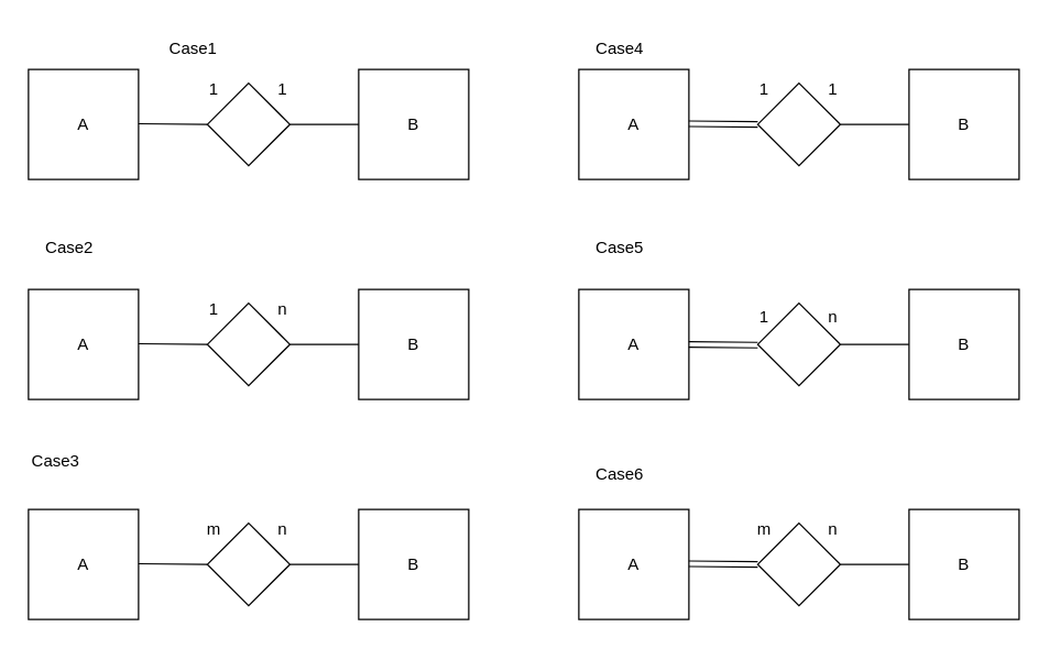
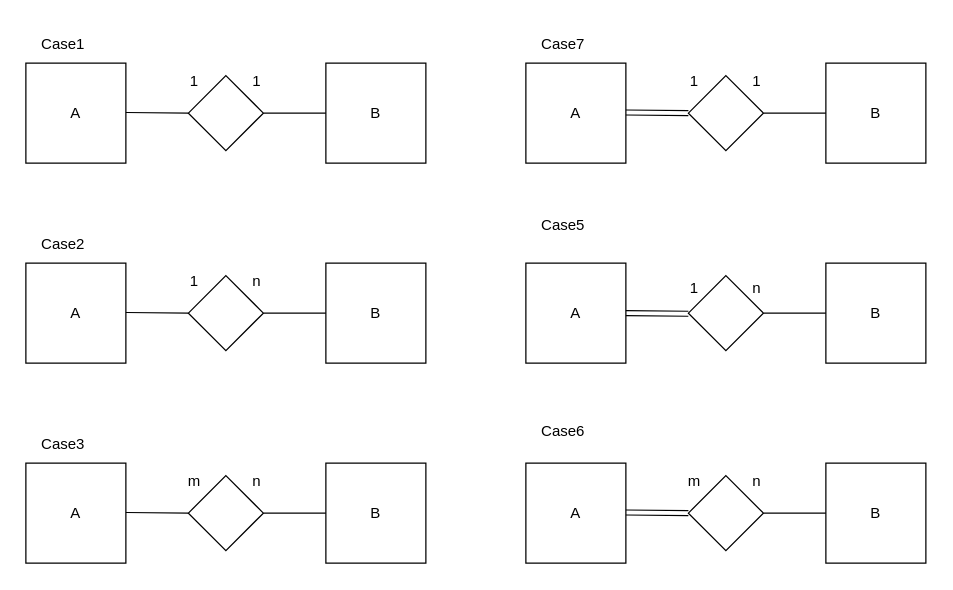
  <mxCell id="0" />
  <mxCell id="1" parent="0" />
  <mxCell id="2" value="" style="rounded=0;whiteSpace=wrap;html=1;" vertex="1" parent="1"><mxGeometry x="20" y="50" width="80" height="80" as="geometry" /></mxCell>
  <mxCell id="3" value="A" style="text;html=1;strokeColor=none;fillColor=none;align=center;verticalAlign=middle;whiteSpace=wrap;rounded=0;" vertex="1" parent="1"><mxGeometry x="30" y="75" width="60" height="30" as="geometry" /></mxCell>
  <mxCell id="4" value="" style="rounded=0;whiteSpace=wrap;html=1;" vertex="1" parent="1"><mxGeometry x="260" y="50" width="80" height="80" as="geometry" /></mxCell>
  <mxCell id="5" value="B" style="text;html=1;strokeColor=none;fillColor=none;align=center;verticalAlign=middle;whiteSpace=wrap;rounded=0;" vertex="1" parent="1"><mxGeometry x="270" y="75" width="60" height="30" as="geometry" /></mxCell>
  <mxCell id="6" style="edgeStyle=orthogonalEdgeStyle;rounded=0;orthogonalLoop=1;jettySize=auto;html=1;exitX=1;exitY=0.5;exitDx=0;exitDy=0;entryX=0;entryY=0.5;entryDx=0;entryDy=0;endArrow=none;endFill=0;" edge="1" parent="1" source="7" target="4"><mxGeometry relative="1" as="geometry" /></mxCell>
  <mxCell id="7" value="" style="rhombus;whiteSpace=wrap;html=1;" vertex="1" parent="1"><mxGeometry x="150" y="60" width="60" height="60" as="geometry" /></mxCell>
  <mxCell id="8" value="" style="endArrow=none;html=1;rounded=0;entryX=0;entryY=0.5;entryDx=0;entryDy=0;" edge="1" parent="1" target="7"><mxGeometry width="50" height="50" relative="1" as="geometry"><mxPoint x="100" y="89.5" as="sourcePoint" /><mxPoint x="140" y="90" as="targetPoint" /></mxGeometry></mxCell>
  <mxCell id="9" value="" style="rounded=0;whiteSpace=wrap;html=1;" vertex="1" parent="1"><mxGeometry x="20" y="210" width="80" height="80" as="geometry" /></mxCell>
  <mxCell id="10" value="A" style="text;html=1;strokeColor=none;fillColor=none;align=center;verticalAlign=middle;whiteSpace=wrap;rounded=0;" vertex="1" parent="1"><mxGeometry x="30" y="235" width="60" height="30" as="geometry" /></mxCell>
  <mxCell id="11" value="" style="rounded=0;whiteSpace=wrap;html=1;" vertex="1" parent="1"><mxGeometry x="260" y="210" width="80" height="80" as="geometry" /></mxCell>
  <mxCell id="12" value="B" style="text;html=1;strokeColor=none;fillColor=none;align=center;verticalAlign=middle;whiteSpace=wrap;rounded=0;" vertex="1" parent="1"><mxGeometry x="270" y="235" width="60" height="30" as="geometry" /></mxCell>
  <mxCell id="13" style="edgeStyle=orthogonalEdgeStyle;rounded=0;orthogonalLoop=1;jettySize=auto;html=1;exitX=1;exitY=0.5;exitDx=0;exitDy=0;entryX=0;entryY=0.5;entryDx=0;entryDy=0;endArrow=none;endFill=0;" edge="1" parent="1" source="14" target="11"><mxGeometry relative="1" as="geometry" /></mxCell>
  <mxCell id="14" value="" style="rhombus;whiteSpace=wrap;html=1;" vertex="1" parent="1"><mxGeometry x="150" y="220" width="60" height="60" as="geometry" /></mxCell>
  <mxCell id="15" value="" style="endArrow=none;html=1;rounded=0;entryX=0;entryY=0.5;entryDx=0;entryDy=0;" edge="1" parent="1" target="14"><mxGeometry width="50" height="50" relative="1" as="geometry"><mxPoint x="100" y="249.5" as="sourcePoint" /><mxPoint x="140" y="250" as="targetPoint" /></mxGeometry></mxCell>
  <mxCell id="16" value="" style="rounded=0;whiteSpace=wrap;html=1;" vertex="1" parent="1"><mxGeometry x="20" y="370" width="80" height="80" as="geometry" /></mxCell>
  <mxCell id="17" value="A" style="text;html=1;strokeColor=none;fillColor=none;align=center;verticalAlign=middle;whiteSpace=wrap;rounded=0;" vertex="1" parent="1"><mxGeometry x="30" y="395" width="60" height="30" as="geometry" /></mxCell>
  <mxCell id="18" value="" style="rounded=0;whiteSpace=wrap;html=1;" vertex="1" parent="1"><mxGeometry x="260" y="370" width="80" height="80" as="geometry" /></mxCell>
  <mxCell id="19" value="B" style="text;html=1;strokeColor=none;fillColor=none;align=center;verticalAlign=middle;whiteSpace=wrap;rounded=0;" vertex="1" parent="1"><mxGeometry x="270" y="395" width="60" height="30" as="geometry" /></mxCell>
  <mxCell id="20" style="edgeStyle=orthogonalEdgeStyle;rounded=0;orthogonalLoop=1;jettySize=auto;html=1;exitX=1;exitY=0.5;exitDx=0;exitDy=0;entryX=0;entryY=0.5;entryDx=0;entryDy=0;endArrow=none;endFill=0;" edge="1" parent="1" source="21" target="18"><mxGeometry relative="1" as="geometry" /></mxCell>
  <mxCell id="21" value="" style="rhombus;whiteSpace=wrap;html=1;" vertex="1" parent="1"><mxGeometry x="150" y="380" width="60" height="60" as="geometry" /></mxCell>
  <mxCell id="22" value="" style="endArrow=none;html=1;rounded=0;entryX=0;entryY=0.5;entryDx=0;entryDy=0;" edge="1" parent="1" target="21"><mxGeometry width="50" height="50" relative="1" as="geometry"><mxPoint x="100" y="409.5" as="sourcePoint" /><mxPoint x="140" y="410" as="targetPoint" /></mxGeometry></mxCell>
  <mxCell id="23" value="" style="rounded=0;whiteSpace=wrap;html=1;" vertex="1" parent="1"><mxGeometry x="420" y="50" width="80" height="80" as="geometry" /></mxCell>
  <mxCell id="24" value="A" style="text;html=1;strokeColor=none;fillColor=none;align=center;verticalAlign=middle;whiteSpace=wrap;rounded=0;" vertex="1" parent="1"><mxGeometry x="430" y="75" width="60" height="30" as="geometry" /></mxCell>
  <mxCell id="25" value="" style="rounded=0;whiteSpace=wrap;html=1;" vertex="1" parent="1"><mxGeometry x="660" y="50" width="80" height="80" as="geometry" /></mxCell>
  <mxCell id="26" value="B" style="text;html=1;strokeColor=none;fillColor=none;align=center;verticalAlign=middle;whiteSpace=wrap;rounded=0;" vertex="1" parent="1"><mxGeometry x="670" y="75" width="60" height="30" as="geometry" /></mxCell>
  <mxCell id="27" style="edgeStyle=orthogonalEdgeStyle;rounded=0;orthogonalLoop=1;jettySize=auto;html=1;exitX=1;exitY=0.5;exitDx=0;exitDy=0;entryX=0;entryY=0.5;entryDx=0;entryDy=0;endArrow=none;endFill=0;" edge="1" parent="1" source="28" target="25"><mxGeometry relative="1" as="geometry" /></mxCell>
  <mxCell id="28" value="" style="rhombus;whiteSpace=wrap;html=1;" vertex="1" parent="1"><mxGeometry x="550" y="60" width="60" height="60" as="geometry" /></mxCell>
  <mxCell id="29" value="" style="rounded=0;whiteSpace=wrap;html=1;" vertex="1" parent="1"><mxGeometry x="420" y="210" width="80" height="80" as="geometry" /></mxCell>
  <mxCell id="30" value="A" style="text;html=1;strokeColor=none;fillColor=none;align=center;verticalAlign=middle;whiteSpace=wrap;rounded=0;" vertex="1" parent="1"><mxGeometry x="430" y="235" width="60" height="30" as="geometry" /></mxCell>
  <mxCell id="31" value="" style="rounded=0;whiteSpace=wrap;html=1;" vertex="1" parent="1"><mxGeometry x="660" y="210" width="80" height="80" as="geometry" /></mxCell>
  <mxCell id="32" value="B" style="text;html=1;strokeColor=none;fillColor=none;align=center;verticalAlign=middle;whiteSpace=wrap;rounded=0;" vertex="1" parent="1"><mxGeometry x="670" y="235" width="60" height="30" as="geometry" /></mxCell>
  <mxCell id="33" style="edgeStyle=orthogonalEdgeStyle;rounded=0;orthogonalLoop=1;jettySize=auto;html=1;exitX=1;exitY=0.5;exitDx=0;exitDy=0;entryX=0;entryY=0.5;entryDx=0;entryDy=0;endArrow=none;endFill=0;" edge="1" parent="1" source="34" target="31"><mxGeometry relative="1" as="geometry" /></mxCell>
  <mxCell id="34" value="" style="rhombus;whiteSpace=wrap;html=1;" vertex="1" parent="1"><mxGeometry x="550" y="220" width="60" height="60" as="geometry" /></mxCell>
  <mxCell id="35" value="" style="rounded=0;whiteSpace=wrap;html=1;" vertex="1" parent="1"><mxGeometry x="420" y="370" width="80" height="80" as="geometry" /></mxCell>
  <mxCell id="36" value="A" style="text;html=1;strokeColor=none;fillColor=none;align=center;verticalAlign=middle;whiteSpace=wrap;rounded=0;" vertex="1" parent="1"><mxGeometry x="430" y="395" width="60" height="30" as="geometry" /></mxCell>
  <mxCell id="37" value="" style="rounded=0;whiteSpace=wrap;html=1;" vertex="1" parent="1"><mxGeometry x="660" y="370" width="80" height="80" as="geometry" /></mxCell>
  <mxCell id="38" value="B" style="text;html=1;strokeColor=none;fillColor=none;align=center;verticalAlign=middle;whiteSpace=wrap;rounded=0;" vertex="1" parent="1"><mxGeometry x="670" y="395" width="60" height="30" as="geometry" /></mxCell>
  <mxCell id="39" style="edgeStyle=orthogonalEdgeStyle;rounded=0;orthogonalLoop=1;jettySize=auto;html=1;exitX=1;exitY=0.5;exitDx=0;exitDy=0;entryX=0;entryY=0.5;entryDx=0;entryDy=0;endArrow=none;endFill=0;" edge="1" parent="1" source="40" target="37"><mxGeometry relative="1" as="geometry" /></mxCell>
  <mxCell id="40" value="" style="rhombus;whiteSpace=wrap;html=1;" vertex="1" parent="1"><mxGeometry x="550" y="380" width="60" height="60" as="geometry" /></mxCell>
- <mxCell id="41" value="Case1" style="text;html=1;strokeColor=none;fillColor=none;align=center;verticalAlign=middle;whiteSpace=wrap;rounded=0;" vertex="1" parent="1"><mxGeometry x="110" y="20" width="60" height="30" as="geometry" /></mxCell>
- <mxCell id="42" value="Case2" style="text;html=1;strokeColor=none;fillColor=none;align=center;verticalAlign=middle;whiteSpace=wrap;rounded=0;" vertex="1" parent="1"><mxGeometry x="20" y="165" width="60" height="30" as="geometry" /></mxCell>
- <mxCell id="43" value="Case3" style="text;html=1;strokeColor=none;fillColor=none;align=center;verticalAlign=middle;whiteSpace=wrap;rounded=0;" vertex="1" parent="1"><mxGeometry x="10" y="320" width="60" height="30" as="geometry" /></mxCell>
- <mxCell id="44" value="Case4" style="text;html=1;strokeColor=none;fillColor=none;align=center;verticalAlign=middle;whiteSpace=wrap;rounded=0;" vertex="1" parent="1"><mxGeometry x="420" y="20" width="60" height="30" as="geometry" /></mxCell>
+ <mxCell id="41" value="Case1" style="text;html=1;strokeColor=none;fillColor=none;align=center;verticalAlign=middle;whiteSpace=wrap;rounded=0;" vertex="1" parent="1"><mxGeometry x="20" y="20" width="60" height="30" as="geometry" /></mxCell>
+ <mxCell id="42" value="Case2" style="text;html=1;strokeColor=none;fillColor=none;align=center;verticalAlign=middle;whiteSpace=wrap;rounded=0;" vertex="1" parent="1"><mxGeometry x="20" y="180" width="60" height="30" as="geometry" /></mxCell>
+ <mxCell id="43" value="Case3" style="text;html=1;strokeColor=none;fillColor=none;align=center;verticalAlign=middle;whiteSpace=wrap;rounded=0;" vertex="1" parent="1"><mxGeometry x="20" y="340" width="60" height="30" as="geometry" /></mxCell>
+ <mxCell id="44" value="Case7" style="text;html=1;strokeColor=none;fillColor=none;align=center;verticalAlign=middle;whiteSpace=wrap;rounded=0;" vertex="1" parent="1"><mxGeometry x="420" y="20" width="60" height="30" as="geometry" /></mxCell>
  <mxCell id="45" value="Case5" style="text;html=1;strokeColor=none;fillColor=none;align=center;verticalAlign=middle;whiteSpace=wrap;rounded=0;" vertex="1" parent="1"><mxGeometry x="420" y="165" width="60" height="30" as="geometry" /></mxCell>
  <mxCell id="46" value="Case6" style="text;html=1;strokeColor=none;fillColor=none;align=center;verticalAlign=middle;whiteSpace=wrap;rounded=0;" vertex="1" parent="1"><mxGeometry x="420" y="330" width="60" height="30" as="geometry" /></mxCell>
  <mxCell id="47" value="1" style="text;html=1;strokeColor=none;fillColor=none;align=center;verticalAlign=middle;whiteSpace=wrap;rounded=0;" vertex="1" parent="1"><mxGeometry x="150" y="60" width="10" height="10" as="geometry" /></mxCell>
  <mxCell id="48" value="1" style="text;html=1;strokeColor=none;fillColor=none;align=center;verticalAlign=middle;whiteSpace=wrap;rounded=0;" vertex="1" parent="1"><mxGeometry x="200" y="60" width="10" height="10" as="geometry" /></mxCell>
  <mxCell id="49" value="1" style="text;html=1;strokeColor=none;fillColor=none;align=center;verticalAlign=middle;whiteSpace=wrap;rounded=0;" vertex="1" parent="1"><mxGeometry x="150" y="220" width="10" height="10" as="geometry" /></mxCell>
  <mxCell id="50" value="n" style="text;html=1;strokeColor=none;fillColor=none;align=center;verticalAlign=middle;whiteSpace=wrap;rounded=0;" vertex="1" parent="1"><mxGeometry x="200" y="220" width="10" height="10" as="geometry" /></mxCell>
  <mxCell id="51" value="m" style="text;html=1;strokeColor=none;fillColor=none;align=center;verticalAlign=middle;whiteSpace=wrap;rounded=0;" vertex="1" parent="1"><mxGeometry x="150" y="380" width="10" height="10" as="geometry" /></mxCell>
  <mxCell id="52" value="n" style="text;html=1;strokeColor=none;fillColor=none;align=center;verticalAlign=middle;whiteSpace=wrap;rounded=0;" vertex="1" parent="1"><mxGeometry x="200" y="380" width="10" height="10" as="geometry" /></mxCell>
  <mxCell id="53" value="1" style="text;html=1;strokeColor=none;fillColor=none;align=center;verticalAlign=middle;whiteSpace=wrap;rounded=0;" vertex="1" parent="1"><mxGeometry x="550" y="60" width="10" height="10" as="geometry" /></mxCell>
  <mxCell id="54" value="1" style="text;html=1;strokeColor=none;fillColor=none;align=center;verticalAlign=middle;whiteSpace=wrap;rounded=0;" vertex="1" parent="1"><mxGeometry x="600" y="60" width="10" height="10" as="geometry" /></mxCell>
  <mxCell id="55" value="1" style="text;html=1;strokeColor=none;fillColor=none;align=center;verticalAlign=middle;whiteSpace=wrap;rounded=0;" vertex="1" parent="1"><mxGeometry x="550" y="225" width="10" height="10" as="geometry" /></mxCell>
  <mxCell id="56" value="n" style="text;html=1;strokeColor=none;fillColor=none;align=center;verticalAlign=middle;whiteSpace=wrap;rounded=0;" vertex="1" parent="1"><mxGeometry x="600" y="225" width="10" height="10" as="geometry" /></mxCell>
  <mxCell id="57" value="m" style="text;html=1;strokeColor=none;fillColor=none;align=center;verticalAlign=middle;whiteSpace=wrap;rounded=0;" vertex="1" parent="1"><mxGeometry x="550" y="380" width="10" height="10" as="geometry" /></mxCell>
  <mxCell id="58" value="n" style="text;html=1;strokeColor=none;fillColor=none;align=center;verticalAlign=middle;whiteSpace=wrap;rounded=0;" vertex="1" parent="1"><mxGeometry x="600" y="380" width="10" height="10" as="geometry" /></mxCell>
  <mxCell id="59" value="" style="shape=link;html=1;rounded=0;" edge="1" parent="1"><mxGeometry relative="1" as="geometry"><mxPoint x="500" y="89.5" as="sourcePoint" /><mxPoint x="550" y="90" as="targetPoint" /></mxGeometry></mxCell>
  <mxCell id="60" value="" style="shape=link;html=1;rounded=0;" edge="1" parent="1"><mxGeometry relative="1" as="geometry"><mxPoint x="500" y="250" as="sourcePoint" /><mxPoint x="550" y="250.5" as="targetPoint" /></mxGeometry></mxCell>
  <mxCell id="61" value="" style="shape=link;html=1;rounded=0;" edge="1" parent="1"><mxGeometry relative="1" as="geometry"><mxPoint x="500" y="409.5" as="sourcePoint" /><mxPoint x="550" y="410" as="targetPoint" /></mxGeometry></mxCell>
